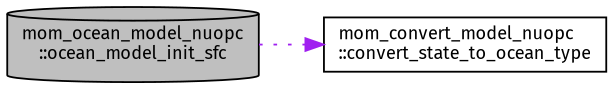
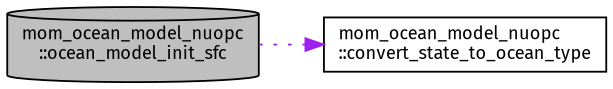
  digraph {
    rankdir=LR
    fontname="Fira Sans"
    node [color=black fontname="Fira Sans" fontsize=10 style=filled]
    n1 [fillcolor=grey75 fontcolor=black height=0.2 label="mom_ocean_model_nuopc\l::ocean_model_init_sfc" shape=cylinder width=0.4]
-   n2 [fillcolor=white height=0.2 label="mom_convert_model_nuopc\l::convert_state_to_ocean_type" shape=box width=0.4]
+   n2 [fillcolor=white height=0.2 label="mom_ocean_model_nuopc\l::convert_state_to_ocean_type" shape=box width=0.4]
    n1 -> n2 [color=purple fontname="Fira Sans" fontsize=10 labelfontname=Helvetica labelfontsize=10 style=dotted]
  }
